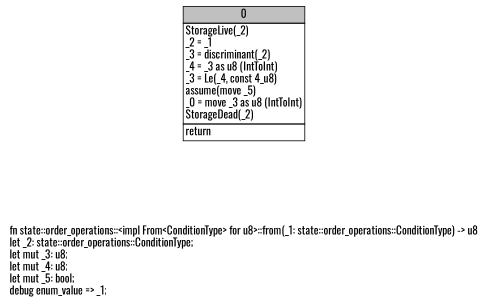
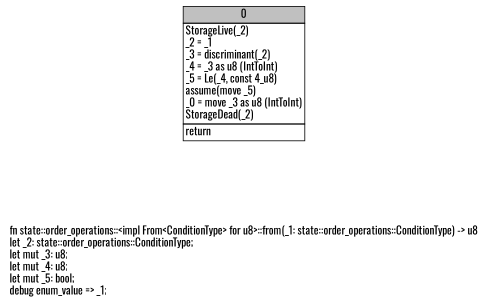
  digraph {
    fontname=Oswald
    label=<fn state::order_operations::&lt;impl From&lt;ConditionType&gt; for u8&gt;::from(_1: state::order_operations::ConditionType) -&gt; u8<br align="left"/>let _2: state::order_operations::ConditionType;<br align="left"/>let mut _3: u8;<br align="left"/>let mut _4: u8;<br align="left"/>let mut _5: bool;<br align="left"/>debug enum_value =&gt; _1;<br align="left"/>>
    rankdir=LR
-   n1 [fontname=Oswald label=<<table border="0" cellborder="1" cellspacing="0"><tr><td bgcolor="gray" align="center" colspan="1">0</td></tr><tr><td align="left" balign="left">StorageLive(_2)<br/>_2 = _1<br/>_3 = discriminant(_2)<br/>_4 = _3 as u8 (IntToInt)<br/>_3 = Le(_4, const 4_u8)<br/>assume(move _5)<br/>_0 = move _3 as u8 (IntToInt)<br/>StorageDead(_2)<br/></td></tr><tr><td align="left">return</td></tr></table>> shape=none]
+   n1 [fontname=Oswald label=<<table border="0" cellborder="1" cellspacing="0"><tr><td bgcolor="gray" align="center" colspan="1">0</td></tr><tr><td align="left" balign="left">StorageLive(_2)<br/>_2 = _1<br/>_3 = discriminant(_2)<br/>_4 = _3 as u8 (IntToInt)<br/>_5 = Le(_4, const 4_u8)<br/>assume(move _5)<br/>_0 = move _3 as u8 (IntToInt)<br/>StorageDead(_2)<br/></td></tr><tr><td align="left">return</td></tr></table>> shape=none]
  }
